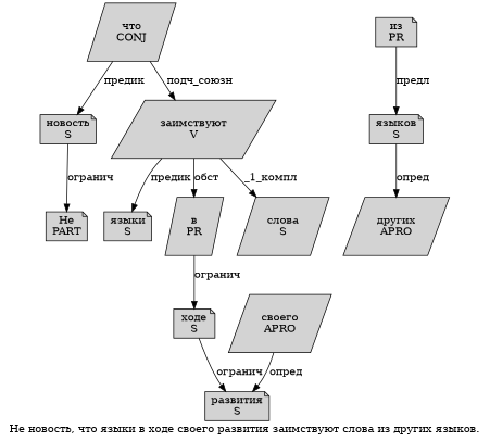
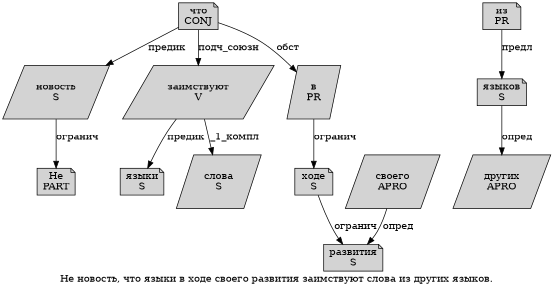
  digraph {
    label="Не новость, что языки в ходе своего развития заимствуют слова из других языков."
    node [fillcolor=lightgray penwidth=1 shape=parallelogram style=filled]
    n1 [label="Не\nPART" shape=note]
-   n2 [label="новость\nS" shape=note]
-   n3 [label="что\nCONJ"]
+   n2 [label="новость\nS"]
+   n3 [label="что\nCONJ" shape=note]
    n4 [label="заимствуют\nV"]
    n5 [label="языки\nS" shape=note]
    n6 [label="в\nPR"]
    n7 [label="слова\nS"]
    n8 [label="ходе\nS" shape=note]
    n9 [label="развития\nS" shape=note]
    n10 [label="своего\nAPRO"]
    n11 [label="из\nPR" shape=note]
    n12 [label="языков\nS" shape=note]
    n13 [label="других\nAPRO"]
    n2 -> n1 [label="огранич"]
    n3 -> n2 [label="предик"]
    n3 -> n4 [label="подч_союзн"]
    n4 -> n5 [label="предик"]
-   n4 -> n6 [label="обст"]
+   n3 -> n6 [label="обст"]
    n4 -> n7 [label="_1_компл"]
    n6 -> n8 [label="огранич"]
    n8 -> n9 [label="огранич"]
    n10 -> n9 [label="опред"]
    n11 -> n12 [label="предл"]
    n12 -> n13 [label="опред"]
  }
